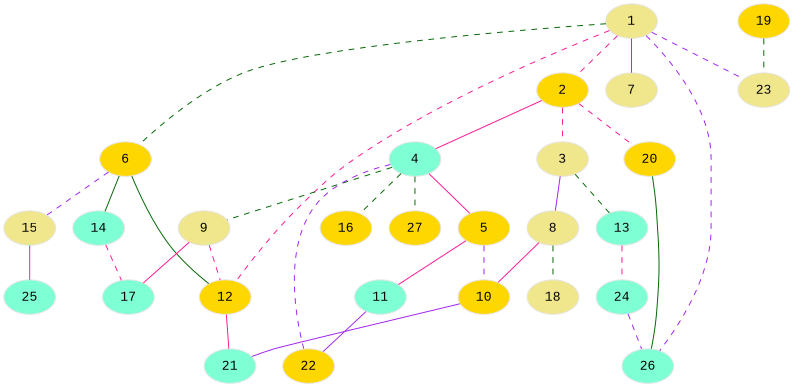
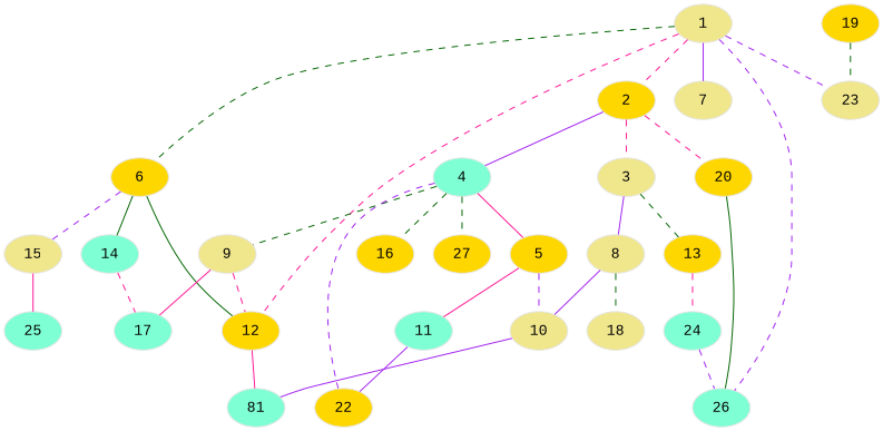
  graph {
    fontname="Liberation Mono"
    node [color=gray90 fillcolor=gold fontname="Liberation Mono" style=filled]
    edge [color=deeppink fontname="Liberation Mono" style=dashed weight=1.0]
    1 [fillcolor=khaki]
    2
    6
    7 [fillcolor=khaki]
    12
    23 [fillcolor=khaki]
    26 [fillcolor=aquamarine]
    3 [fillcolor=khaki]
    4 [fillcolor=aquamarine]
    20
    14 [fillcolor=aquamarine]
    15 [fillcolor=khaki]
-   21 [fillcolor=aquamarine]
+   21 [fillcolor=aquamarine label=81]
    8 [fillcolor=khaki]
-   13 [fillcolor=aquamarine]
+   13
    5
    9 [fillcolor=khaki]
    16
    22
    27
-   10
+   10 [fillcolor=khaki]
    18 [fillcolor=khaki]
    24 [fillcolor=aquamarine]
    11 [fillcolor=aquamarine]
    17 [fillcolor=aquamarine]
    25 [fillcolor=aquamarine]
    19
    1 -- 2
    1 -- 6 [color=darkgreen]
    1 -- 7 [color=purple style=solid weight=2.0]
    1 -- 12
    1 -- 23 [color=purple]
    1 -- 26 [color=purple]
    2 -- 3
-   2 -- 4 [style=solid]
+   2 -- 4 [color=purple style=solid]
    2 -- 20
    6 -- 12 [color=darkgreen style=solid]
    6 -- 14 [color=darkgreen style=solid]
    6 -- 15 [color=purple]
    12 -- 21 [style=solid]
    3 -- 8 [color=purple style=solid]
    3 -- 13 [color=darkgreen]
    4 -- 5 [style=solid weight=2.0]
    4 -- 9 [color=darkgreen]
    4 -- 16 [color=darkgreen]
    4 -- 22 [color=purple]
    4 -- 27 [color=darkgreen]
    20 -- 26 [color=darkgreen style=solid]
    14 -- 17
    15 -- 25 [style=solid]
-   8 -- 10 [style=solid]
+   8 -- 10 [color=purple style=solid]
    8 -- 18 [color=darkgreen]
    13 -- 24
    5 -- 10 [color=purple]
    5 -- 11 [style=solid]
    9 -- 12
    9 -- 17 [style=solid]
    10 -- 21 [color=purple style=solid]
    24 -- 26 [color=purple weight=2.0]
    11 -- 22 [color=purple style=solid]
    19 -- 23 [color=darkgreen]
  }
